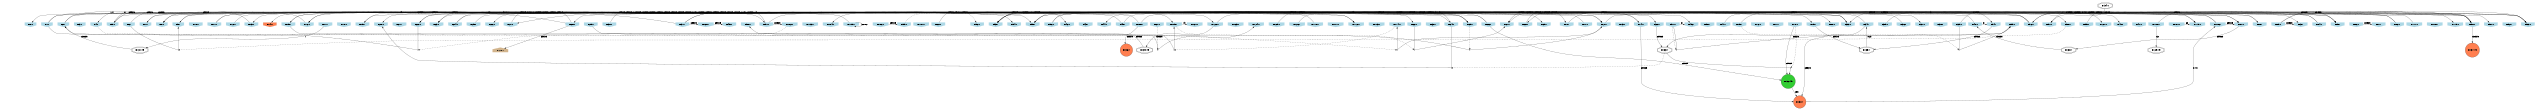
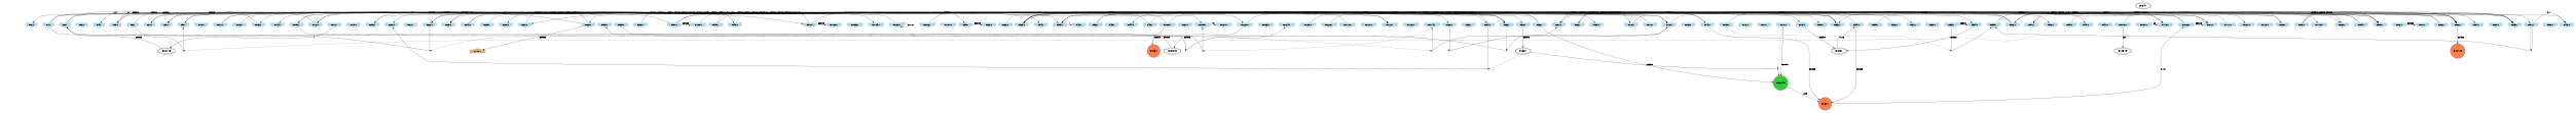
  digraph {
    node [shape=invhouse style=filled color=lightblue]
    rankInputs [shape=circle style=invisible color=""]
    n2 [label="#0:1"]
    n3 [label="#1:1"]
    n4 [label="#2:1"]
    n5 [label="#3:1"]
    n6 [label="#4:1"]
    n7 [label="#5:1"]
    n8 [label="#6:1"]
    n9 [label="#7:1"]
    n10 [label="#8:1"]
    n11 [label="#9:1"]
    n12 [label="#10:1"]
    n13 [label="#11:1"]
    n14 [label="#12:1"]
    n15 [label="#13:1"]
-   n16 [label="#14:1" fillcolor=coral]
+   n16 [label="#14:1"]
    n17 [label="#15:1"]
    n18 [label="#16:1"]
    n19 [label="#17:1"]
    n20 [label="#18:1"]
    n21 [label="#19:1"]
    n22 [label="#20:1"]
    n23 [label="#21:1"]
    n24 [label="#22:1"]
    n25 [label="#23:1"]
    n26 [label="#24:1"]
    n27 [label="#25:1"]
    n28 [label="#26:1"]
    n29 [label="#27:1"]
    n30 [label="#28:1"]
    n31 [label="#29:1"]
    n32 [label="#30:1"]
    n33 [label="#31:1"]
    n34 [label="#32:1"]
    n35 [label="#33:1"]
    n36 [label="#34:1"]
    n37 [label="#35:1"]
    n38 [label="#36:1"]
    n39 [label="#37:1"]
    n40 [label="#38:1"]
    n41 [label="#39:1"]
    n42 [label="#40:1"]
    n43 [label="#41:1"]
    n44 [label="#42:1"]
    n45 [label="#43:1"]
    n46 [label="#44:1"]
    n47 [label="#45:1"]
    n48 [label="#46:1"]
-   n49 [label="#47:1"]
    n50 [label="#48:1"]
    n51 [label="#49:1"]
    n52 [label="#50:1"]
    n53 [label="#51:1"]
    n54 [label="#52:1"]
    n55 [label="#53:1"]
    n56 [label="#54:1"]
    n57 [label="#55:1"]
    n58 [label="#56:1"]
    n59 [label="#57:1"]
    n60 [label="#58:1"]
    n61 [label="#59:1"]
    n62 [label="#60:1"]
    n63 [label="#61:1"]
    n64 [label="#62:1"]
    n65 [label="#63:1"]
    n66 [label="#64:1"]
    n67 [label="#65:1"]
    n68 [label="#66:1"]
    n69 [label="#67:1"]
    n70 [label="#68:1"]
    n71 [label="#69:1"]
    n72 [label="#70:1"]
    n73 [label="#71:1"]
    n74 [label="#72:1"]
    n75 [label="#73:1"]
    n76 [label="#74:1"]
    n77 [label="#75:1"]
    n78 [label="#76:1"]
    n79 [label="#77:1"]
    n80 [label="#78:1"]
-   n81 [label="#79:1"]
+   n81 [label="#79:1" shape=doubleoctagon]
    n82 [label="#80:1"]
    n83 [label="#81:1"]
    n84 [label="#82:1"]
    n85 [label="#83:1"]
    n86 [label="#84:1"]
    n87 [label="#85:1"]
    n88 [label="#86:1"]
    n89 [label="#87:1"]
    n90 [label="#88:1"]
    n91 [label="#89:1"]
    n92 [label="#90:1"]
    n93 [label="#91:1"]
    n94 [label="#92:1"]
    n95 [label="#93:1"]
    n96 [label="#94:1"]
    n97 [label="#95:1"]
    n98 [label="#96:1"]
    n99 [label="#97:1"]
    n100 [label="#98:1"]
    n101 [label="#99:1"]
    n102 [label="#100:1"]
    n103 [label="#101:1"]
    n104 [label="#102:1"]
    n105 [label="#103:1"]
    n106 [label="#104:1"]
    n107 [label="#105:1"]
    n108 [label="#106:1"]
    n109 [label="#107:1"]
    n110 [label="#108:1"]
    n111 [label="#109:1"]
    n112 [label="#110:1"]
    n113 [label="#111:1"]
    n114 [label="#112:1"]
    n115 [label="#113:1"]
    n116 [label="#114:1"]
    n117 [label="#115:1"]
    n118 [label="#116:1"]
    n119 [label="#117:1"]
    n120 [label="#118:1"]
    n121 [label="#119:1"]
    n122 [label="#120:1"]
    n123 [label="#121:1"]
    n124 [label="#122:1"]
    n125 [label="#123:1"]
    n126 [label="#124:1"]
    n127 [label="#125:1"]
    n128 [label="#126:1"]
    n129 [label="#127:1"]
    rankOutputs [shape=circle style=invisible color=""]
    n131 [color=tan label="#128:1" shape=house]
    149 [shape=point style="" color=""]
    150 [shape=point style="" color=""]
    141 [shape=point style="" color=""]
    145 [shape=point style="" color=""]
    n136 [label="#131:49" shape=doubleoctagon style="" color=""]
    148 [shape=point style="" color=""]
    147 [shape=point style="" color=""]
    n139 [label="#133:7" shape=doubleoctagon style="" color=""]
    n140 [fillcolor=coral label="#130:7" shape=circle color=""]
    143 [shape=point style="" color=""]
    146 [shape=point style="" color=""]
    144 [shape=point style="" color=""]
    151 [shape=point style="" color=""]
    n145 [fillcolor=limegreen label="#132:49" shape=circle color=""]
    142 [shape=point style="" color=""]
    n147 [label="#135:7" shape=doubleoctagon style="" color=""]
-   n148 [label="#138:7" shape=doubleoctagon style="" color=""]
    n149 [fillcolor=coral label="#137:49" shape=circle color=""]
    n150 [label="#129:49" shape=doubleoctagon style="" color=""]
    n151 [fillcolor=coral label="#136:7" shape=circle color=""]
    n152 [label="#139:49" shape=doubleoctagon style="" color=""]
    n153 [label="#134:1" shape=doubleoctagon style="" color=""]
    subgraph sub_1 {
      rank=same
      rankdir=TB
      rankInputs
      n2
      n3
      n4
      n5
      n6
      n7
      n8
      n9
      n10
      n11
      n12
      n13
      n14
      n15
      n16
      n17
      n18
      n19
      n20
      n21
      n22
      n23
      n24
      n25
      n26
      n27
      n28
      n29
      n30
      n31
      n32
      n33
      n34
      n35
      n36
      n37
      n38
      n39
      n40
      n41
      n42
      n43
      n44
      n45
      n46
      n47
      n48
-     n49
      n50
      n51
      n52
      n53
      n54
      n55
      n56
      n57
      n58
      n59
      n60
      n61
      n62
      n63
      n64
      n65
      n66
      n67
      n68
      n69
      n70
      n71
      n72
      n73
      n74
      n75
      n76
      n77
      n78
      n79
      n80
      n81
      n82
      n83
      n84
      n85
      n86
      n87
      n88
      n89
      n90
      n91
      n92
      n93
      n94
      n95
      n96
      n97
      n98
      n99
      n100
      n101
      n102
      n103
      n104
      n105
      n106
      n107
      n108
      n109
      n110
      n111
      n112
      n113
      n114
      n115
      n116
      n117
      n118
      n119
      n120
      n121
      n122
      n123
      n124
      n125
      n126
      n127
      n128
      n129
    }
    subgraph sub_2 {
      rank=same
      rankdir=TB
      rankOutputs
      n131
    }
    rankInputs -> n2 [style=invis]
    rankInputs -> rankOutputs [color=invis]
    n2 -> n3 [style=invis]
    n3 -> n4 [style=invis]
    n3 -> n34 [label=65535]
    n3 -> n87 [label=8191]
    n3 -> 149 [dir=none]
    n4 -> n5 [style=invis]
    n4 -> n56 [label=65535]
    n4 -> n74 [label=65535]
    n5 -> n6 [style=invis]
    n6 -> n7 [style=invis]
    n6 -> 150 [style=dashed]
    n7 -> n8 [style=invis]
    n7 -> n71 [label=31]
    n7 -> n74 [label=65535]
    n8 -> n9 [style=invis]
    n8 -> n114 [label=65535]
    n8 -> 141 [dir=none]
    n9 -> n10 [style=invis]
    n9 -> n39 [label=65535]
    n10 -> n11 [style=invis]
    n11 -> n12 [style=invis]
    n11 -> n53 [label=8191]
    n12 -> n13 [style=invis]
    n13 -> n14 [style=invis]
    n13 -> n114 [label=1]
    n13 -> n124 [label=65535]
    n14 -> n15 [style=invis]
    n14 -> n67 [label=65535]
    n15 -> n10 [label=65535]
    n15 -> n16 [style=invis]
    n16 -> n17 [style=invis]
    n17 -> n18 [style=invis]
    n17 -> n95 [label=65535]
    n17 -> 145 [dir=none]
    n18 -> n6 [label=127]
    n18 -> n19 [style=invis]
    n19 -> n20 [style=invis]
    n19 -> n136 [label=1]
    n20 -> n21 [style=invis]
    n21 -> n22 [style=invis]
    n21 -> n72 [label=65535]
    n22 -> n23 [style=invis]
    n23 -> n24 [style=invis]
    n24 -> n25 [style=invis]
    n24 -> 148 [dir=none]
    n25 -> n26 [style=invis]
    n26 -> n27 [style=invis]
    n26 -> n81 [label=63]
    n26 -> n121 [label=65535]
    n27 -> n28 [style=invis]
    n27 -> n89 [label=65535]
    n28 -> n29 [style=invis]
    n29 -> n30 [style=invis]
    n29 -> n57 [label=65535]
    n30 -> n21 [label=15]
    n30 -> n24 [label=65535]
    n30 -> n31 [style=invis]
    n30 -> n131 [label=65535]
    n31 -> n32 [style=invis]
    n31 -> 147 [dir=none]
    n32 -> n33 [style=invis]
    n32 -> n82 [label=65535]
    n33 -> n18 [label=65535]
    n33 -> n34 [style=invis]
    n33 -> n48 [label=65535]
    n33 -> n64 [label=8191]
    n33 -> n122 [label=65535]
    n34 -> n35 [style=invis]
    n34 -> n139 [label=65535]
    n35 -> n15 [label=65535]
    n35 -> n36 [style=invis]
    n35 -> n55 [label=65535]
    n36 -> n37 [style=invis]
    n36 -> n69 [label=65535]
    n36 -> n140 [label=65535]
    n37 -> n38 [style=invis]
    n37 -> n95 [label=3]
    n38 -> n39 [style=invis]
    n38 -> n55 [label=65535]
    n39 -> n40 [style=invis]
    n40 -> n41 [style=invis]
    n41 -> n42 [style=invis]
    n41 -> n96 [label=65535]
    n41 -> 143 [dir=none]
    n42 -> n43 [style=invis]
    n43 -> n44 [style=invis]
    n44 -> n45 [style=invis]
    n45 -> n46 [style=invis]
    n46 -> n47 [style=invis]
    n47 -> n16 [label=511]
    n47 -> n48 [style=invis]
    n47 -> n66 [label=31]
-   n48 -> n49 [style=invis]
-   n49 -> n50 [style=invis]
-   n49 -> n92 [label=65535]
    n50 -> n51 [style=invis]
    n50 -> n96 [label=31]
    n50 -> n106 [label=254]
    n51 -> n52 [style=invis]
    n52 -> n53 [style=invis]
    n53 -> n22 [label=15]
    n53 -> n54 [style=invis]
    n53 -> n87 [label=1]
    n53 -> n104 [label=65535]
    n54 -> n55 [style=invis]
    n55 -> n56 [style=invis]
    n55 -> n85 [label=65535]
    n55 -> n111 [label=65535]
    n56 -> n57 [style=invis]
    n57 -> n44 [label=1]
    n57 -> n58 [style=invis]
    n58 -> n42 [label=65535]
    n58 -> n59 [style=invis]
    n58 -> n92 [label=65535]
    n59 -> n48 [label=31]
    n59 -> n60 [style=invis]
    n59 -> 146 [style=dashed]
    n59 -> 146 [dir=none]
    n60 -> n61 [style=invis]
    n61 -> n54 [label=65535 style=dashed]
    n61 -> n62 [style=invis]
    n62 -> n63 [style=invis]
    n62 -> n89 [label=65535]
    n63 -> n64 [style=invis]
    n63 -> 145 [style=dashed]
    n64 -> n65 [style=invis]
    n64 -> 144 [dir=none]
    n65 -> n66 [style=invis]
    n66 -> n18 [label=65535]
    n66 -> n67 [style=invis]
    n66 -> 151 [dir=none]
    n67 -> n29 [label=7]
    n67 -> n68 [style=invis]
    n67 -> 147 [style=dashed]
    n68 -> n25 [label=65535]
    n68 -> n57 [label=65535]
    n68 -> n69 [style=invis]
    n68 -> n145 [label=65535]
    n69 -> n70 [style=invis]
    n70 -> n71 [style=invis]
    n70 -> n93 [label=65535]
    n71 -> n72 [style=invis]
    n72 -> n73 [style=invis]
    n72 -> n76 [label=65535]
    n73 -> n24 [label=65535]
    n73 -> n74 [style=invis]
    n74 -> n75 [style=invis]
    n74 -> n92 [label=8191]
    n74 -> 150 [dir=none]
    n75 -> n76 [style=invis]
    n76 -> n57 [label=31]
    n76 -> n77 [style=invis]
    n76 -> n140 [label=65535]
    n77 -> n35 [label=65535]
    n77 -> n78 [style=invis]
    n77 -> 143 [style=dashed]
    n78 -> n79 [style=invis]
    n79 -> n80 [style=invis]
    n80 -> n81 [style=invis]
    n80 -> n145 [label=65535]
    n80 -> 142 [style=dashed]
    n81 -> n82 [style=invis]
    n81 -> n147 [label=65535]
    n82 -> n83 [style=invis]
    n83 -> n84 [style=invis]
    n84 -> n7 [label=65535]
    n84 -> n46 [label=65535]
    n84 -> n85 [style=invis]
    n85 -> n86 [style=invis]
    n86 -> n30 [label=65535]
    n86 -> n87 [style=invis]
    n86 -> n98 [label=65535]
    n87 -> n88 [style=invis]
    n88 -> n83 [label=65535]
    n88 -> n89 [style=invis]
    n89 -> n90 [style=invis]
-   n89 -> n148 [label=65535]
    n90 -> n11 [label=65535]
    n90 -> n91 [style=invis]
    n91 -> n85 [label=65535]
    n91 -> n87 [label=65535]
    n91 -> n92 [style=invis]
    n91 -> n95 [label=65535]
    n92 -> n25 [label=65535]
    n92 -> n93 [style=invis]
    n92 -> n149 [label=65535]
    n93 -> n94 [style=invis]
    n94 -> n95 [style=invis]
    n95 -> n96 [style=invis]
    n95 -> n99 [label=7]
    n96 -> n97 [style=invis]
    n96 -> n147 [label=65535]
    n97 -> n98 [style=invis]
-   n97 -> n139 [label=65535]
+   n97 -> n59 [label=65535]
    n98 -> n28 [label=65535]
    n98 -> n35 [label=65535]
    n98 -> n69 [label=65535]
    n98 -> n99 [style=invis]
    n98 -> n129 [label=65535]
    n99 -> n100 [style=invis]
    n100 -> n101 [style=invis]
    n100 -> 141 [style=dashed]
    n101 -> n92 [label=65535]
    n101 -> n102 [style=invis]
    n102 -> n103 [style=invis]
    n102 -> n117 [label=65535]
    n102 -> n150 [label=63]
    n103 -> n104 [style=invis]
    n103 -> n117 [label=63]
    n104 -> n105 [style=invis]
    n104 -> 148 [style=dashed]
    n105 -> n106 [style=invis]
    n106 -> n107 [style=invis]
    n107 -> n9 [label=65535]
    n107 -> n107 [label=32767]
    n107 -> n108 [style=invis]
    n108 -> n61 [label=65535]
    n108 -> n109 [style=invis]
    n109 -> n110 [style=invis]
    n110 -> n17 [label=65535]
    n110 -> n111 [style=invis]
    n110 -> n117 [label=65535]
    n110 -> n151 [label=65535]
    n111 -> n112 [style=invis]
    n111 -> n123 [label=15]
    n111 -> 144 [style=dashed]
    n112 -> n55 [label=1]
    n112 -> n113 [style=invis]
    n113 -> n114 [style=invis]
    n114 -> n115 [style=invis]
    n115 -> n116 [style=invis]
    n116 -> n117 [style=invis]
    n116 -> 149 [style=dashed]
    n117 -> n118 [style=invis]
    n118 -> n2 [label=65535]
    n118 -> n70 [label=1]
    n118 -> n89 [label=65535]
    n118 -> n119 [style=invis]
    n119 -> n10 [label=65535]
    n119 -> n120 [style=invis]
    n120 -> n121 [style=invis]
    n121 -> n122 [style=invis]
    n122 -> n51 [label=65535]
    n122 -> n123 [style=invis]
    n123 -> n124 [style=invis]
    n124 -> n90 [label=65535]
    n124 -> n125 [style=invis]
    n124 -> n152 [label=65535]
    n125 -> n126 [style=invis]
    n126 -> n127 [style=invis]
    n127 -> n67 [label=65535]
    n127 -> n128 [style=invis]
    n128 -> n100 [label=15]
    n128 -> n129 [style=invis]
    rankOutputs -> n131 [style=invis]
    149 -> n111
    150 -> n116
    141 -> n11
    145 -> n126
    n136 -> n4 [label=65535]
    148 -> n4
    147 -> n74
    n139 -> 151 [style=dashed]
    n139 -> 142 [dir=none]
    n140 -> n118 [label=8191]
    143 -> n97
    146 -> n97
    144 -> n69
    151 -> n22
    n145 -> n140 [label=255]
    142 -> n145
    n147 -> n36 [label=1023]
-   n148 -> n50 [label=65535]
    n152 -> n52 [label=65535]
    n153 -> n99 [label=16383]
  }
